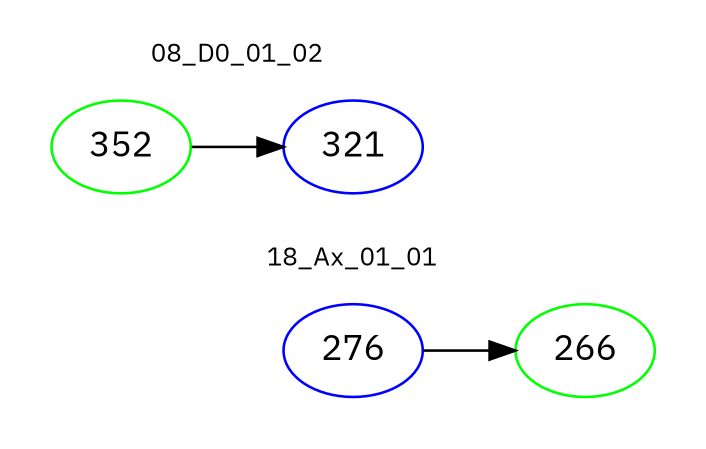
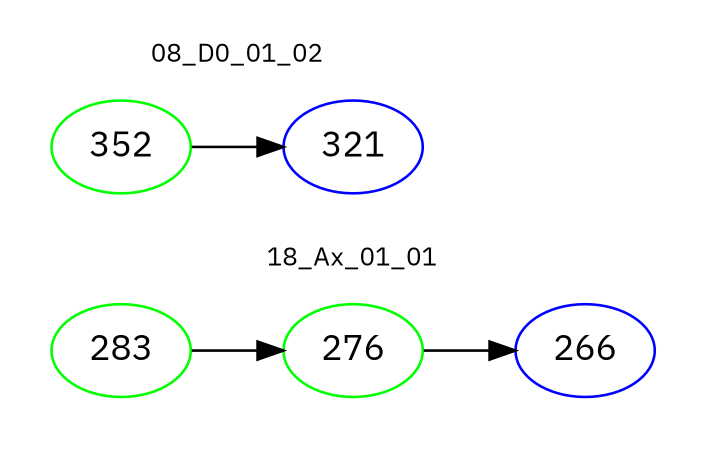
  digraph {
    fontname="IBM Plex Sans"
    rankdir=LR
    node [color=blue fontname="IBM Plex Sans"]
    edge [color=black fontname="IBM Plex Sans"]
-   n2 [label=276]
-   n3 [color=green label=266]
+   n1 [color=green label=283]
+   n2 [color=green label=276]
+   n3 [label=266]
    n4 [color=green label=352]
    n5 [label=321]
    subgraph cluster_1 {
      color=white
      fontsize=10
      label="18_Ax_01_01"
+     n1
      n2
      n3
    }
    subgraph cluster_2 {
      color=white
      fontsize=10
      label="08_D0_01_02"
      n4
      n5
    }
+   n1 -> n2
    n2 -> n3
    n4 -> n5
  }
